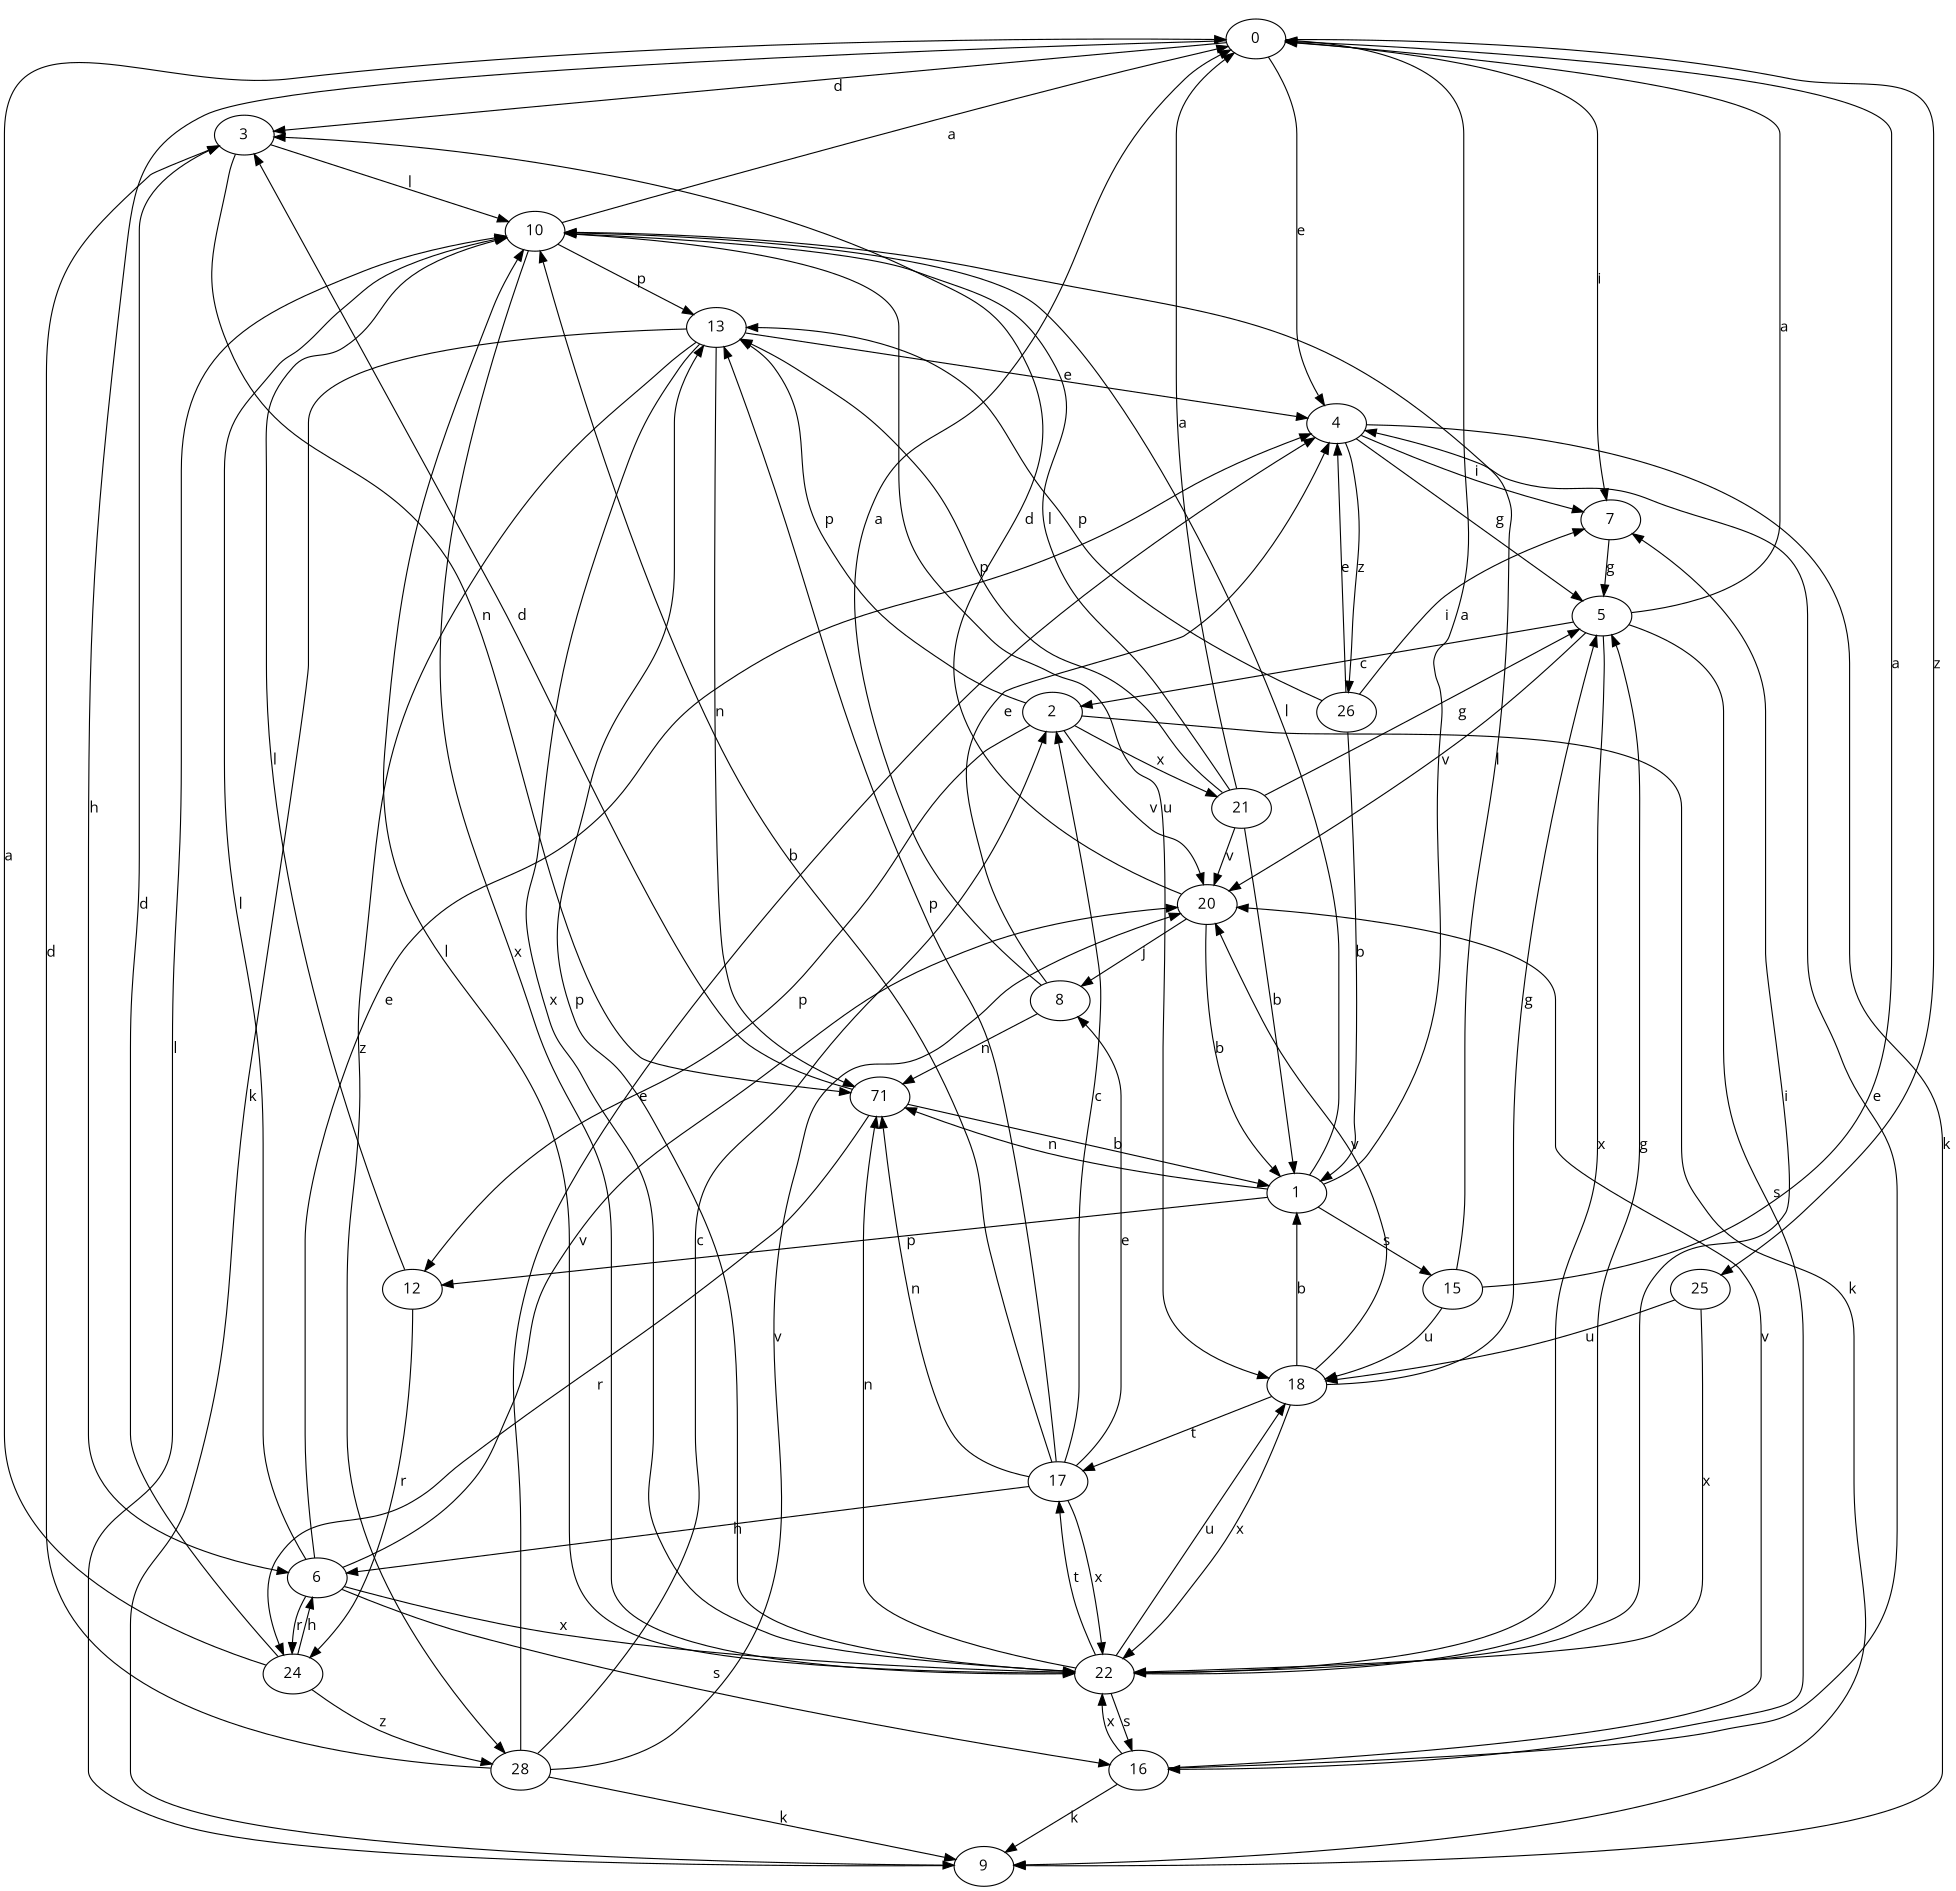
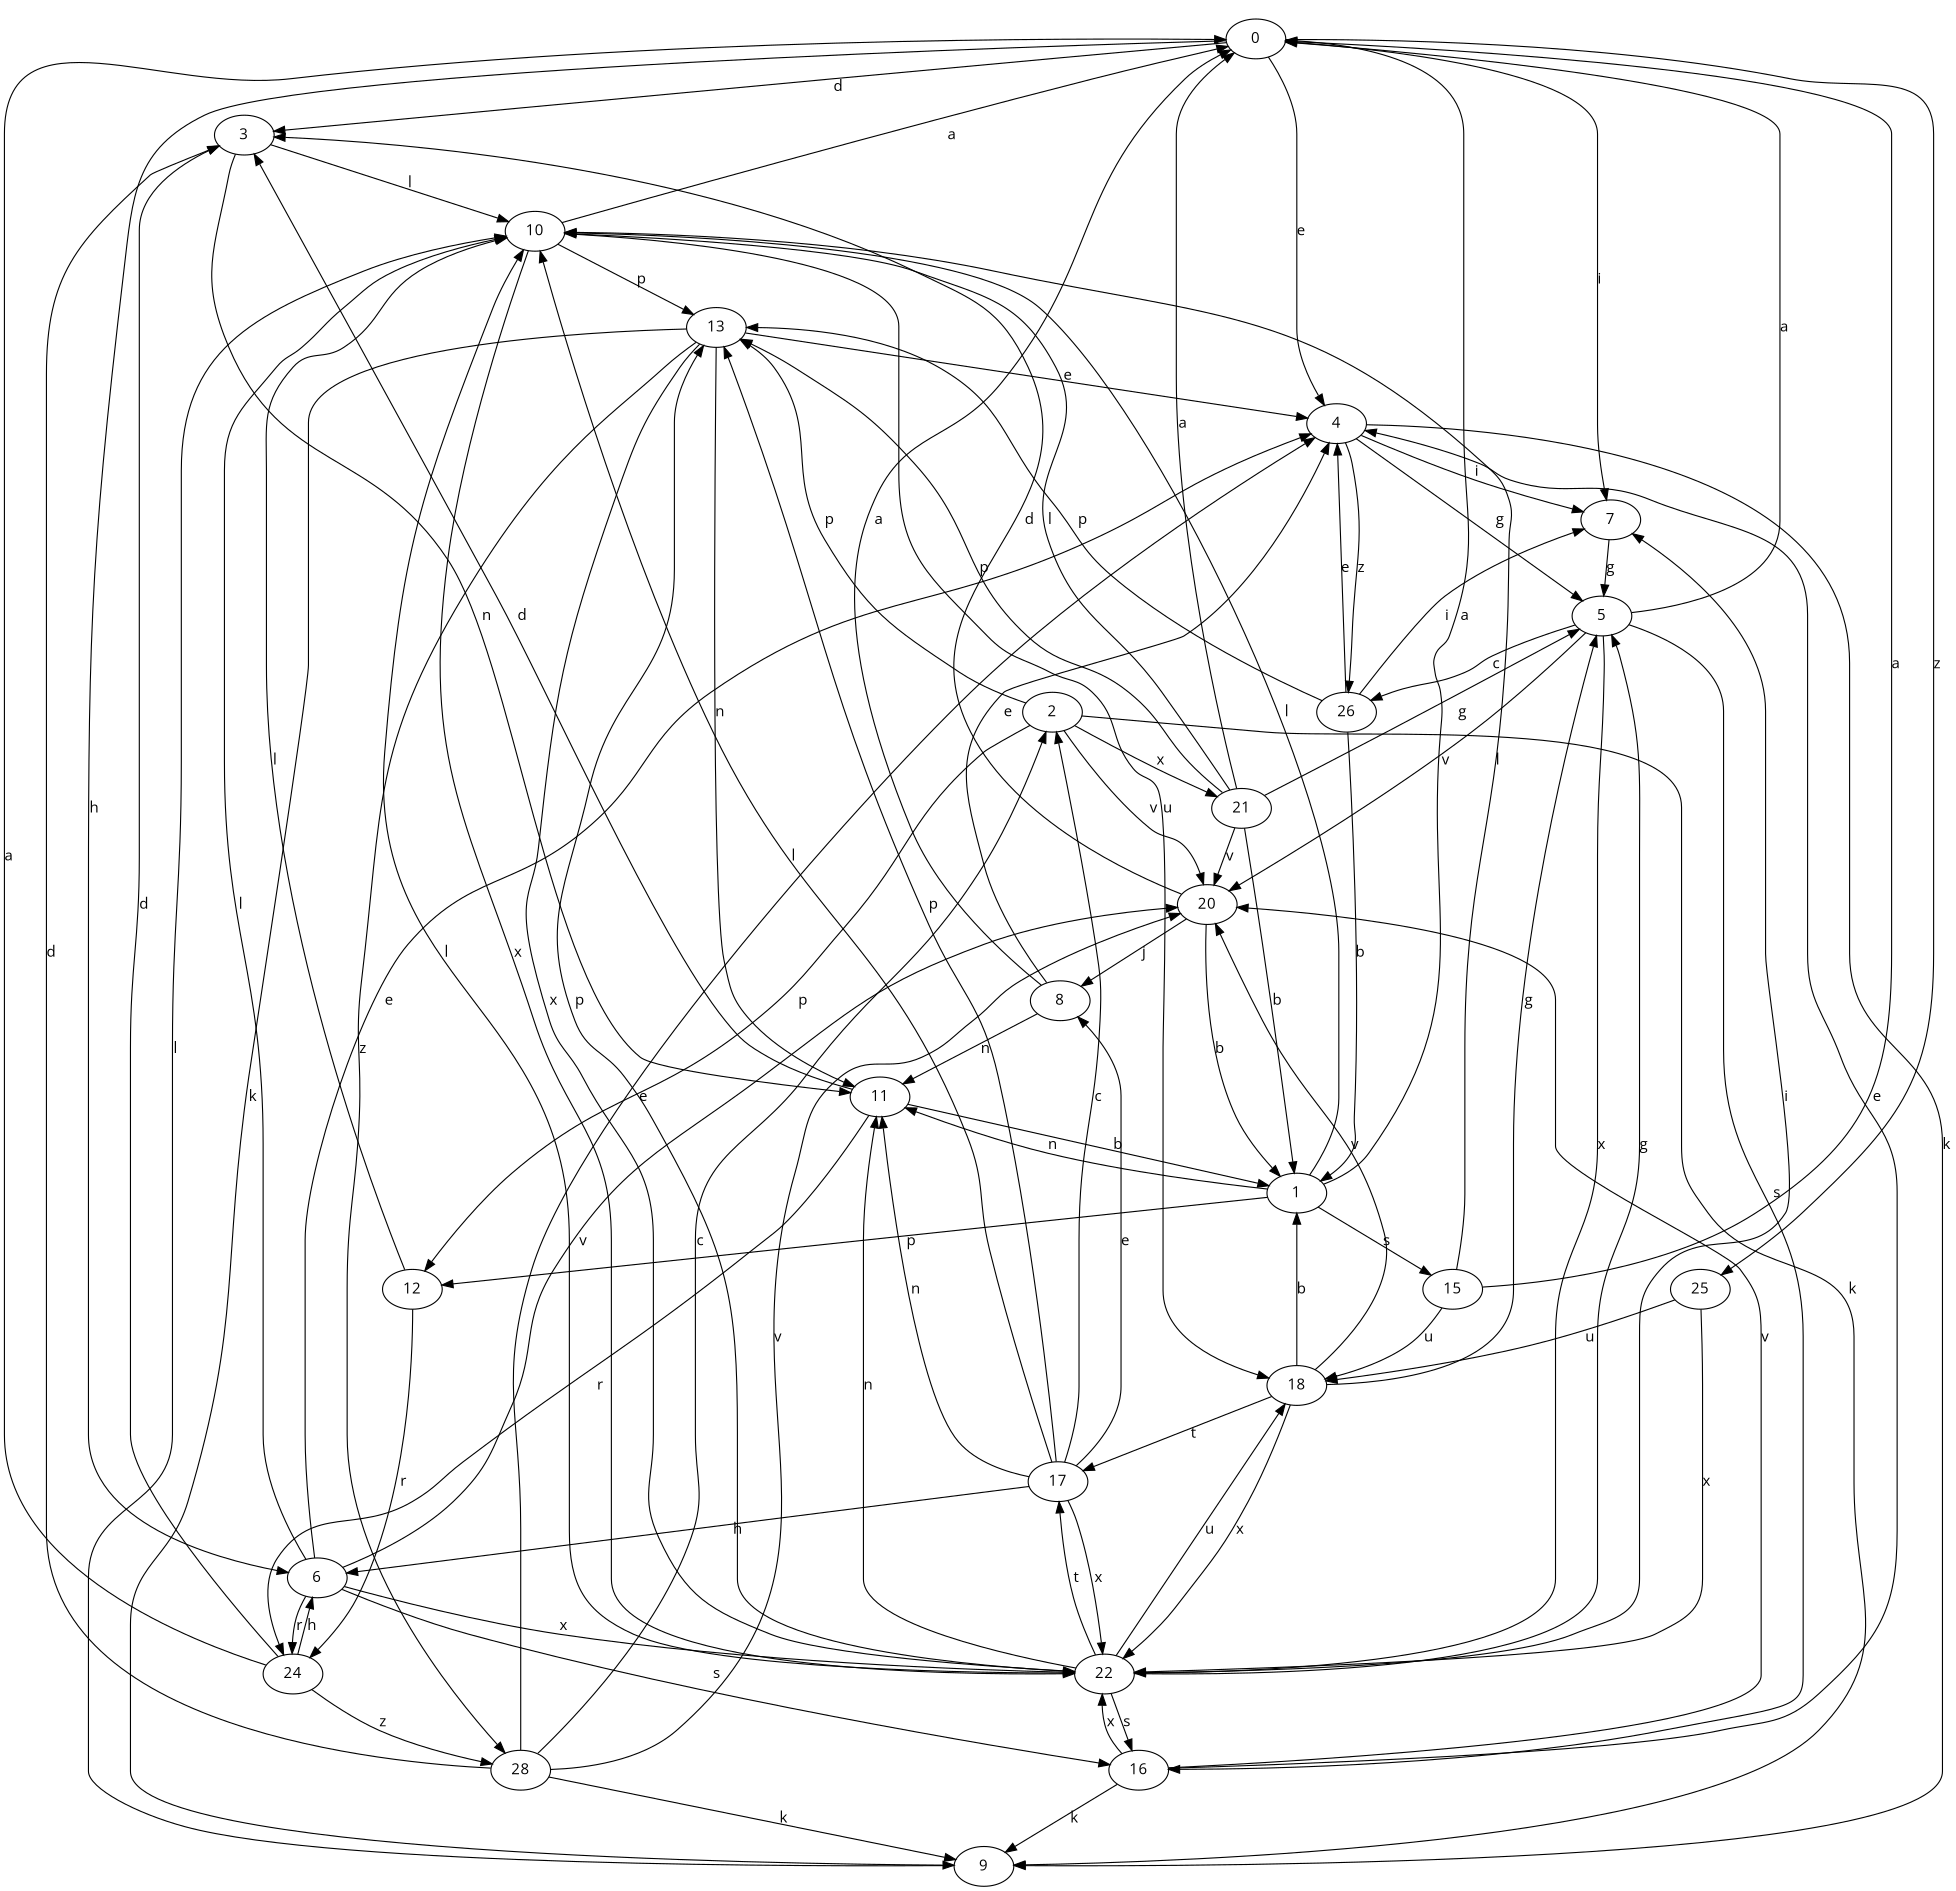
  strict digraph {
    fontname="Open Sans"
    node [fontname="Open Sans"]
    edge [fontname="Open Sans"]
    0
    3
    4
    6
    7
    25
    10
-   11 [label=71]
+   11
    9
    26
    5
    20
    16
    22
    n15 [label=24]
    12
    18
    1
    15
    13
    2
    21
    28
    8
    17
    0 -> 3 [label=d]
    0 -> 4 [label=e]
    0 -> 6 [label=h]
    0 -> 7 [label=i]
    0 -> 25 [label=z]
    3 -> 10 [label=l]
    3 -> 11 [label=n]
    4 -> 7 [label=i]
    4 -> 9 [label=k]
    4 -> 26 [label=z]
    4 -> 5 [label=g]
    6 -> 4 [label=e]
    6 -> 10 [label=l]
    6 -> 20 [label=v]
    6 -> 16 [label=s]
    6 -> 22 [label=x]
    6 -> n15 [label=r]
    7 -> 5 [label=g]
    25 -> 22 [label=x]
    25 -> 18 [label=u]
    10 -> 0 [label=a]
    10 -> 22 [label=x]
    10 -> 18 [label=u]
    10 -> 13 [label=p]
    11 -> 3 [label=d]
    11 -> n15 [label=r]
    11 -> 1 [label=b]
    9 -> 10 [label=l]
    26 -> 4 [label=e]
    26 -> 7 [label=i]
    26 -> 1 [label=b]
    26 -> 13 [label=p]
    5 -> 0 [label=a]
    5 -> 20 [label=v]
    5 -> 16 [label=s]
    5 -> 22 [label=x]
-   5 -> 2 [label=c]
+   5 -> 26 [label=c]
    20 -> 3 [label=d]
    20 -> 1 [label=b]
    20 -> 8 [label=j]
    16 -> 4 [label=e]
    16 -> 9 [label=k]
    16 -> 20 [label=v]
    16 -> 22 [label=x]
    22 -> 7 [label=i]
    22 -> 10 [label=l]
    22 -> 11 [label=n]
    22 -> 5 [label=g]
    22 -> 16 [label=s]
    22 -> 18 [label=u]
    22 -> 13 [label=p]
    22 -> 17 [label=t]
    n15 -> 0 [label=a]
    n15 -> 3 [label=d]
    n15 -> 6 [label=h]
    n15 -> 28 [label=z]
    12 -> 10 [label=l]
    12 -> n15 [label=r]
    18 -> 5 [label=g]
    18 -> 20 [label=v]
    18 -> 22 [label=x]
    18 -> 1 [label=b]
    18 -> 17 [label=t]
    1 -> 0 [label=a]
    1 -> 10 [label=l]
    1 -> 11 [label=n]
    1 -> 12 [label=p]
    1 -> 15 [label=s]
    15 -> 0 [label=a]
    15 -> 10 [label=l]
    15 -> 18 [label=u]
    13 -> 4 [label=e]
    13 -> 11 [label=n]
    13 -> 9 [label=k]
    13 -> 22 [label=x]
    13 -> 28 [label=z]
    2 -> 9 [label=k]
    2 -> 20 [label=v]
    2 -> 12 [label=p]
    2 -> 13 [label=p]
    2 -> 21 [label=x]
    21 -> 0 [label=a]
    21 -> 10 [label=l]
    21 -> 5 [label=g]
    21 -> 20 [label=v]
    21 -> 1 [label=b]
    21 -> 13 [label=p]
    28 -> 3 [label=d]
    28 -> 4 [label=e]
    28 -> 9 [label=k]
    28 -> 20 [label=v]
    28 -> 2 [label=c]
    8 -> 0 [label=a]
    8 -> 4 [label=e]
    8 -> 11 [label=n]
    17 -> 6 [label=h]
-   17 -> 10 [label=b]
+   17 -> 10 [label=l]
    17 -> 11 [label=n]
    17 -> 22 [label=x]
    17 -> 13 [label=p]
    17 -> 2 [label=c]
    17 -> 8 [label=e]
  }
